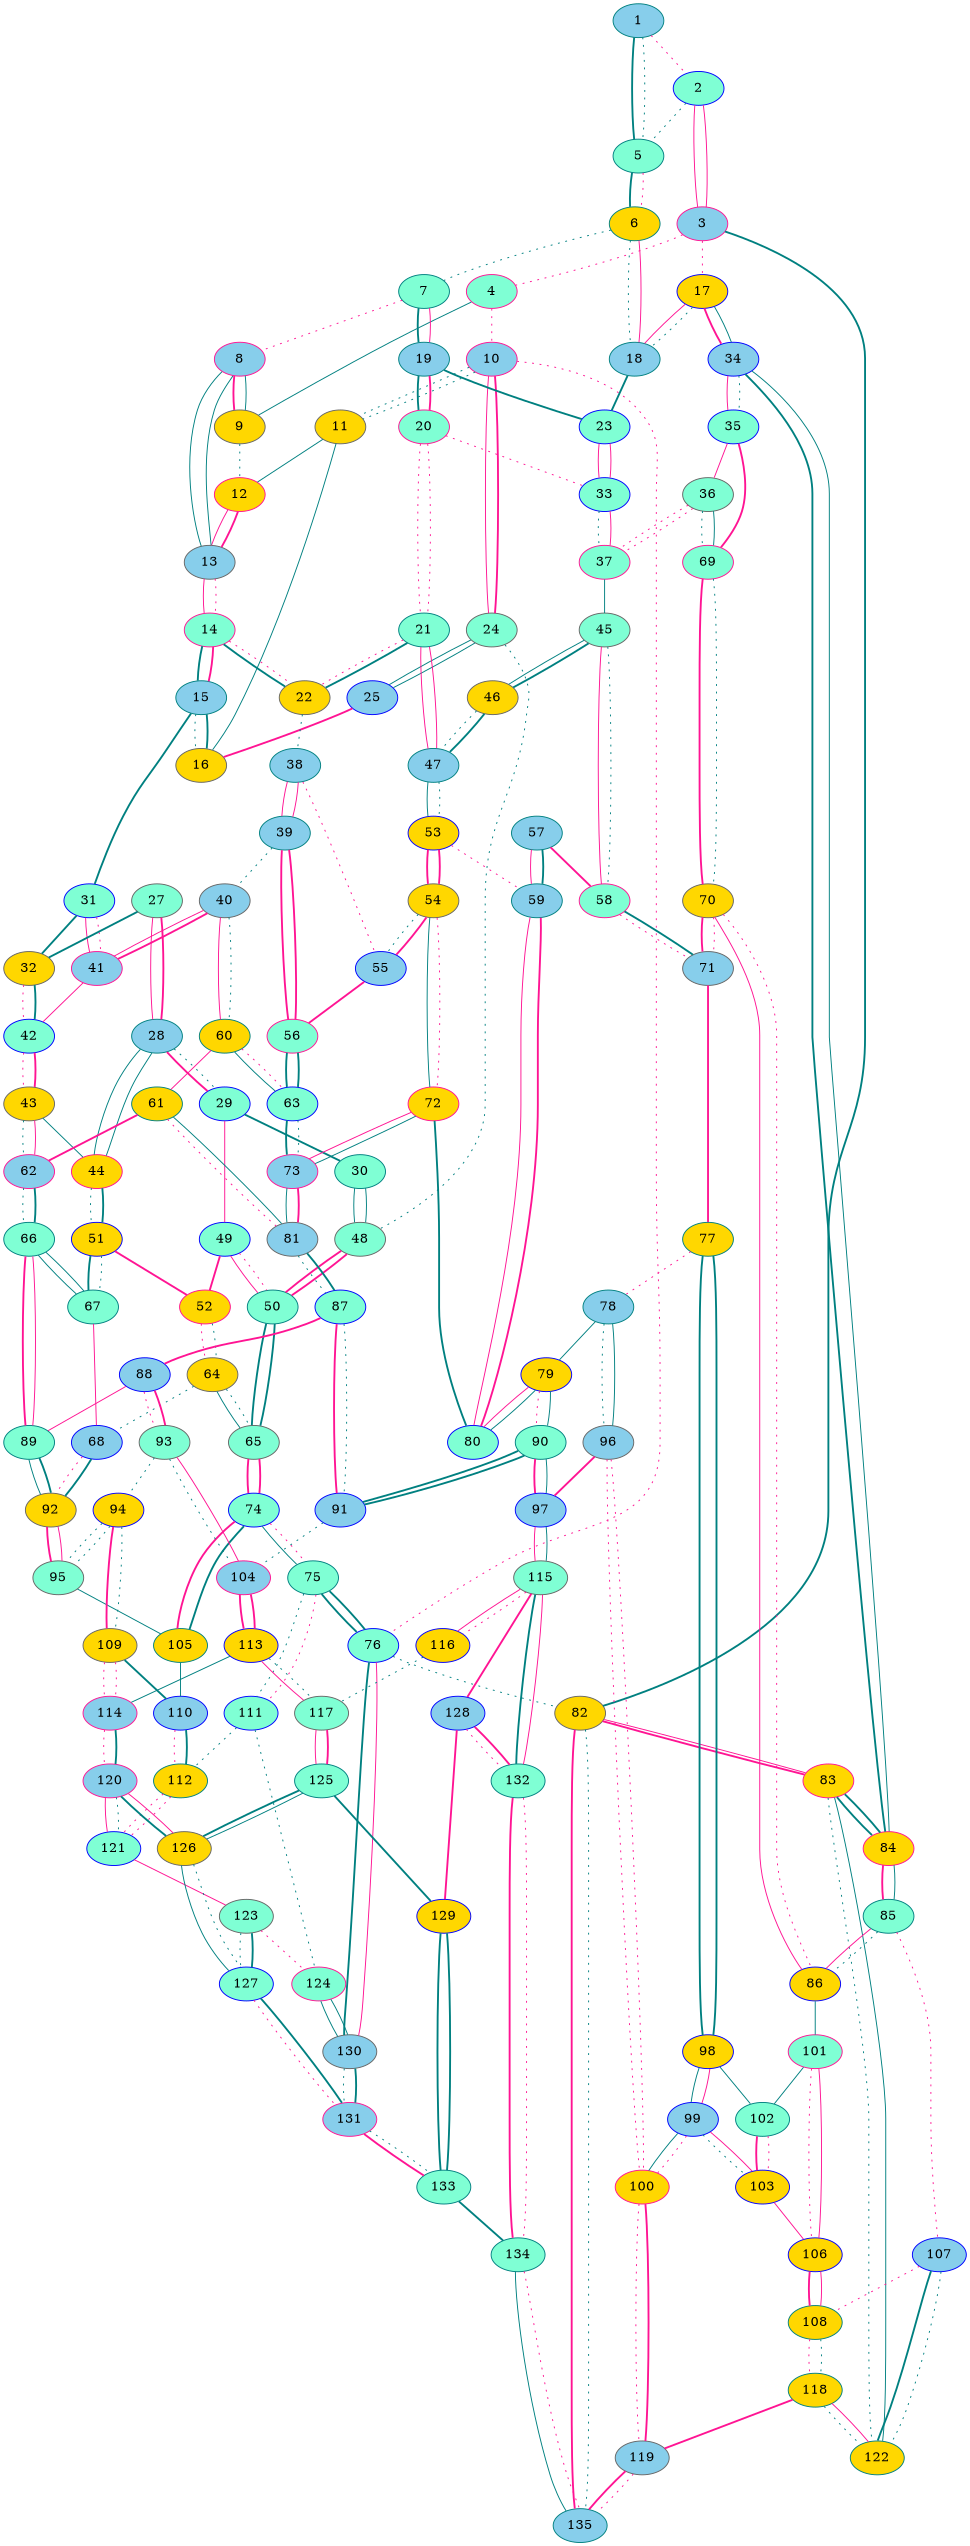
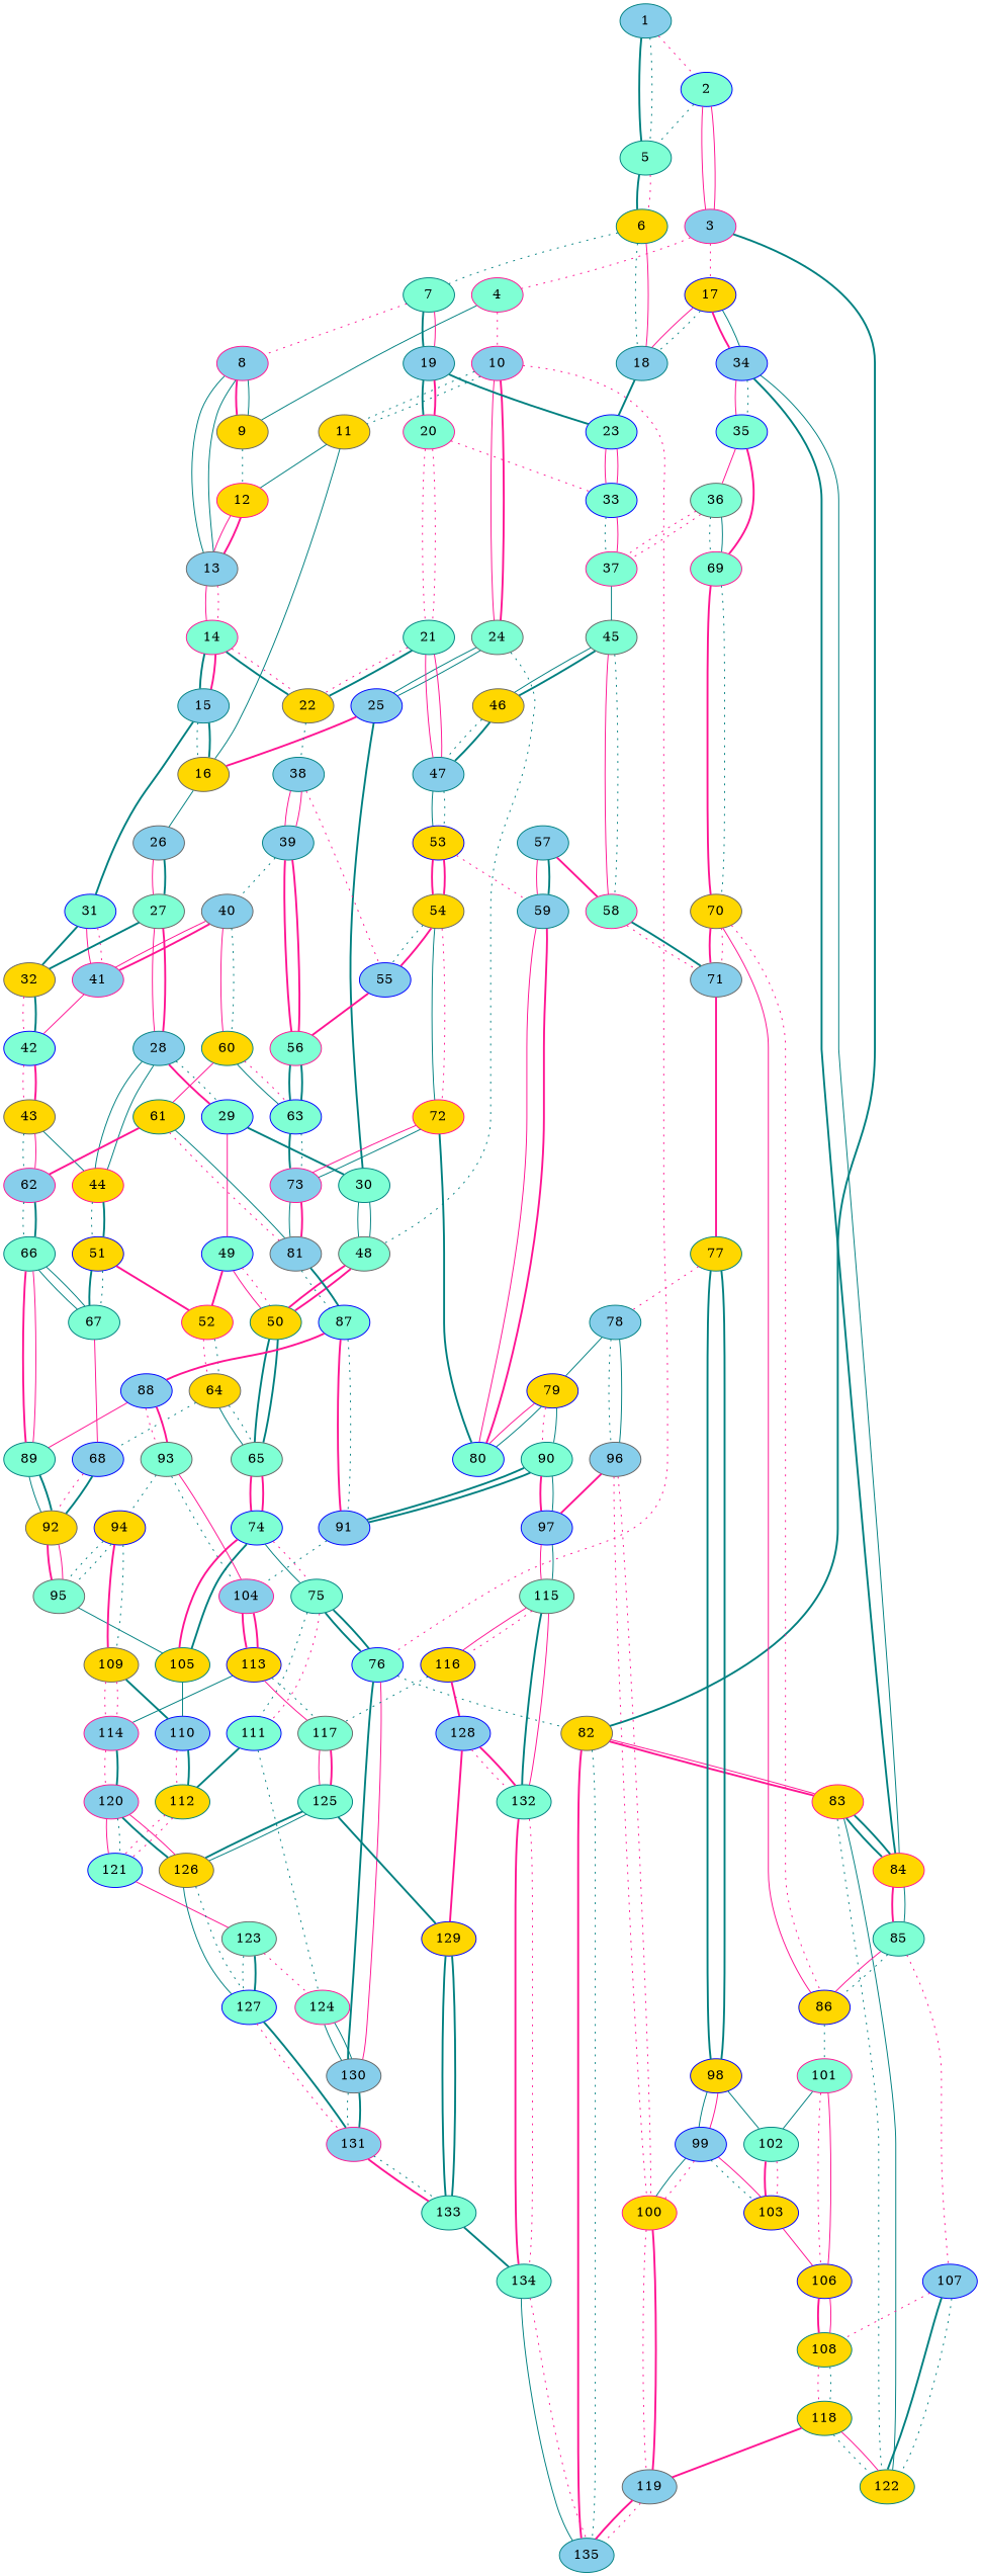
  graph {
    node [color=blue fillcolor=aquamarine style=filled]
    edge [color=deeppink style=bold]
    1 [color=teal fillcolor=skyblue]
    2
    5 [color=teal]
    3 [color=deeppink fillcolor=skyblue]
    6 [color=teal fillcolor=gold]
    4 [color=deeppink]
    17 [fillcolor=gold]
    82 [color=gray40 fillcolor=gold]
    9 [color=gray40 fillcolor=gold]
    10 [color=deeppink fillcolor=skyblue]
    18 [color=teal fillcolor=skyblue]
    34 [fillcolor=skyblue]
    83 [color=deeppink fillcolor=gold]
    135 [color=teal fillcolor=skyblue]
    12 [color=deeppink fillcolor=gold]
    11 [color=gray40 fillcolor=gold]
    24 [color=gray40]
    76
    7 [color=teal]
    8 [color=deeppink fillcolor=skyblue]
    19 [color=teal fillcolor=skyblue]
    23
    13 [color=gray40 fillcolor=skyblue]
    20 [color=deeppink]
    14 [color=deeppink]
    16 [color=gray40 fillcolor=gold]
    25 [fillcolor=skyblue]
    48 [color=gray40]
    130 [color=gray40 fillcolor=skyblue]
+   26 [color=gray40 fillcolor=skyblue]
    15 [color=teal fillcolor=skyblue]
    22 [color=gray40 fillcolor=gold]
    31
    38 [color=teal fillcolor=skyblue]
    32 [color=gray40 fillcolor=gold]
    41 [color=deeppink fillcolor=skyblue]
    27 [color=gray40]
    35
    84 [color=deeppink fillcolor=gold]
    33
    21 [color=teal]
    47 [color=teal fillcolor=skyblue]
    37 [color=deeppink]
    53 [fillcolor=gold]
    39 [color=teal fillcolor=skyblue]
    55 [fillcolor=skyblue]
    30 [color=teal]
-   50 [color=teal]
+   50 [color=teal fillcolor=gold]
    28 [color=teal fillcolor=skyblue]
    29
    44 [color=deeppink fillcolor=gold]
    42
    49
    51 [fillcolor=gold]
    52 [color=deeppink fillcolor=gold]
    43 [color=gray40 fillcolor=gold]
    45 [color=gray40]
    36 [color=gray40]
    69 [color=deeppink]
    85 [color=teal]
    70 [color=gray40 fillcolor=gold]
    46 [color=gray40 fillcolor=gold]
    58 [color=deeppink]
    40 [color=gray40 fillcolor=skyblue]
    56 [color=deeppink]
    60 [color=teal fillcolor=gold]
    63
    61 [color=teal fillcolor=gold]
    62 [color=deeppink fillcolor=skyblue]
    66 [color=teal]
    67 [color=teal]
    71 [color=gray40 fillcolor=skyblue]
    54 [color=gray40 fillcolor=gold]
    59 [color=teal fillcolor=skyblue]
    65 [color=gray40]
    64 [color=gray40 fillcolor=gold]
    74
    68 [fillcolor=skyblue]
    72 [color=deeppink fillcolor=gold]
    80
    73 [color=deeppink fillcolor=skyblue]
    57 [color=teal fillcolor=skyblue]
    77 [color=teal fillcolor=gold]
    81 [color=gray40 fillcolor=skyblue]
    87
    89 [color=teal]
    92 [color=gray40 fillcolor=gold]
    75 [color=teal]
    105 [color=teal fillcolor=gold]
    95 [color=gray40]
    86 [fillcolor=gold]
    101 [color=deeppink]
    78 [color=teal fillcolor=skyblue]
    98 [fillcolor=gold]
    111
    110 [fillcolor=skyblue]
    112 [color=teal fillcolor=gold]
    124 [color=deeppink]
    131 [color=deeppink fillcolor=skyblue]
    79 [fillcolor=gold]
    96 [color=gray40 fillcolor=skyblue]
    99 [fillcolor=skyblue]
    102 [color=teal]
    90 [color=teal]
    97 [fillcolor=skyblue]
    100 [color=deeppink fillcolor=gold]
    91 [fillcolor=skyblue]
    88 [fillcolor=skyblue]
    122 [color=teal fillcolor=gold]
    107 [fillcolor=skyblue]
    108 [color=teal fillcolor=gold]
    106 [fillcolor=gold]
    93 [color=gray40]
    104 [color=deeppink fillcolor=skyblue]
    94 [fillcolor=gold]
    115 [color=gray40]
    113 [fillcolor=gold]
    109 [color=gray40 fillcolor=gold]
    114 [color=deeppink fillcolor=skyblue]
    119 [color=gray40 fillcolor=skyblue]
    116 [fillcolor=gold]
    132 [color=teal]
    103 [fillcolor=gold]
    117 [color=gray40]
    118 [color=teal fillcolor=gold]
    120 [color=deeppink fillcolor=skyblue]
    121
    123 [color=gray40]
    125 [color=teal]
    126 [color=gray40 fillcolor=gold]
    128 [fillcolor=skyblue]
    134 [color=teal]
    129 [fillcolor=gold]
    127
    133 [color=teal]
    1 -- 2 [style=dotted]
    1 -- 5 [color=teal]
    1 -- 5 [color=teal style=dotted]
    2 -- 5 [color=teal style=dotted]
    2 -- 3 [style=solid]
    2 -- 3 [style=solid]
    5 -- 6 [color=teal]
    5 -- 6 [style=dotted]
    3 -- 4 [style=dotted]
    3 -- 17 [style=dotted]
    3 -- 82 [color=teal]
    6 -- 18 [color=teal style=dotted]
    6 -- 18 [style=solid]
    6 -- 7 [color=teal style=dotted]
    4 -- 9 [color=teal style=solid]
    4 -- 10 [style=dotted]
    17 -- 18 [style=solid]
    17 -- 18 [color=teal style=dotted]
    17 -- 34
    17 -- 34 [color=teal style=solid]
    82 -- 83
    82 -- 83 [style=solid]
    82 -- 135
    82 -- 135 [color=teal style=dotted]
    9 -- 12 [color=teal style=dotted]
    10 -- 11 [color=teal style=dotted]
    10 -- 11 [color=teal style=dotted]
    10 -- 24 [style=solid]
    10 -- 24
    10 -- 76 [style=dotted]
    18 -- 23 [color=teal]
    34 -- 35 [style=solid]
    34 -- 35 [color=teal style=dotted]
    34 -- 84 [color=teal]
    34 -- 84 [color=teal style=solid]
    83 -- 84 [color=teal]
    83 -- 84 [color=teal]
    83 -- 122 [color=teal style=dotted]
    83 -- 122 [color=teal style=solid]
    12 -- 13 [style=solid]
    12 -- 13
    11 -- 12 [color=teal style=solid]
    11 -- 16 [color=teal style=solid]
    24 -- 25 [color=teal style=solid]
    24 -- 25 [color=teal style=solid]
    24 -- 48 [color=teal style=dotted]
    76 -- 82 [color=teal style=dotted]
    76 -- 130 [color=teal]
    76 -- 130 [style=solid]
    7 -- 8 [style=dotted]
    7 -- 19 [color=teal]
    7 -- 19 [style=solid]
    8 -- 9
    8 -- 9 [color=teal style=solid]
    8 -- 13 [color=teal style=solid]
    8 -- 13 [color=teal style=solid]
    19 -- 23 [color=teal]
    19 -- 20 [color=teal]
    19 -- 20
    23 -- 33 [style=solid]
    23 -- 33 [style=solid]
    13 -- 14 [style=solid]
    13 -- 14 [style=dotted]
    20 -- 33 [style=dotted]
    20 -- 21 [style=dotted]
    20 -- 21 [style=dotted]
    14 -- 15 [color=teal]
    14 -- 15
    14 -- 22 [color=teal]
    14 -- 22 [style=dotted]
+   16 -- 26 [color=teal style=solid]
    25 -- 16
+   25 -- 30 [color=teal]
    48 -- 50
    48 -- 50
    130 -- 131 [color=teal style=dotted]
    130 -- 131 [color=teal]
+   26 -- 27 [style=solid]
+   26 -- 27 [color=teal]
    15 -- 16 [color=teal style=dotted]
    15 -- 16 [color=teal]
    15 -- 31 [color=teal]
    22 -- 38 [color=teal style=dotted]
    31 -- 32 [color=teal]
    31 -- 41 [style=solid]
    31 -- 41 [style=dotted]
    38 -- 39 [style=solid]
    38 -- 39 [style=solid]
    38 -- 55 [style=dotted]
    32 -- 42 [style=dotted]
    32 -- 42 [color=teal]
    41 -- 42 [style=solid]
    27 -- 32 [color=teal]
    27 -- 28 [style=solid]
    27 -- 28
    35 -- 36 [style=solid]
    35 -- 69
    84 -- 85
    84 -- 85 [color=teal style=solid]
    33 -- 37 [color=teal style=dotted]
    33 -- 37 [style=solid]
    21 -- 22 [style=dotted]
    21 -- 22 [color=teal]
    21 -- 47 [style=solid]
    21 -- 47 [style=solid]
    47 -- 53 [color=teal style=solid]
    47 -- 53 [color=teal style=dotted]
    37 -- 45 [color=teal style=solid]
    53 -- 54
    53 -- 54
    53 -- 59 [style=dotted]
    39 -- 40 [color=teal style=dotted]
    39 -- 56
    39 -- 56
    55 -- 56
    30 -- 48 [color=teal style=solid]
    30 -- 48 [color=teal style=solid]
    50 -- 65 [color=teal]
    50 -- 65 [color=teal]
    28 -- 29
    28 -- 29 [color=teal style=dotted]
    28 -- 44 [color=teal style=solid]
    28 -- 44 [color=teal style=solid]
    29 -- 30 [color=teal]
    29 -- 49 [style=solid]
    44 -- 51 [color=teal style=dotted]
    44 -- 51 [color=teal]
    42 -- 43 [style=dotted]
    42 -- 43
    49 -- 50 [style=solid]
    49 -- 50 [style=dotted]
    49 -- 52
    51 -- 52
    51 -- 67 [color=teal]
    51 -- 67 [color=teal style=dotted]
    52 -- 64 [style=dotted]
    52 -- 64 [color=teal style=dotted]
    43 -- 44 [color=teal style=solid]
    43 -- 62 [color=teal style=dotted]
    43 -- 62 [style=solid]
    45 -- 46 [color=teal style=solid]
    45 -- 46 [color=teal]
    45 -- 58 [style=solid]
    45 -- 58 [color=teal style=dotted]
    36 -- 37 [style=dotted]
    36 -- 37 [style=dotted]
    36 -- 69 [color=teal style=dotted]
    36 -- 69 [color=teal style=solid]
    69 -- 70
    69 -- 70 [color=teal style=dotted]
    85 -- 86 [style=solid]
    85 -- 86 [color=teal style=dotted]
    85 -- 107 [style=dotted]
    70 -- 71
    70 -- 71 [style=dotted]
    70 -- 86 [style=solid]
    70 -- 86 [style=dotted]
    46 -- 47 [color=teal style=dotted]
    46 -- 47 [color=teal]
    58 -- 71 [style=dotted]
    58 -- 71 [color=teal]
    40 -- 41 [style=solid]
    40 -- 41
    40 -- 60 [style=solid]
    40 -- 60 [color=teal style=dotted]
    56 -- 63 [color=teal]
    56 -- 63 [color=teal]
    60 -- 63 [color=teal style=solid]
    60 -- 63 [style=dotted]
    60 -- 61 [style=solid]
    63 -- 73 [color=teal]
    63 -- 73 [color=teal style=dotted]
    61 -- 62
    61 -- 81 [style=dotted]
    61 -- 81 [color=teal style=solid]
    62 -- 66 [color=teal style=dotted]
    62 -- 66 [color=teal]
    66 -- 67 [color=teal style=solid]
    66 -- 67 [color=teal style=solid]
    66 -- 89
    66 -- 89 [style=solid]
    67 -- 68 [style=solid]
    71 -- 77
    54 -- 55 [color=teal style=dotted]
    54 -- 55
    54 -- 72 [color=teal style=solid]
    54 -- 72 [style=dotted]
    59 -- 80 [style=solid]
    59 -- 80
    65 -- 74
    65 -- 74
    64 -- 65 [color=teal style=solid]
    64 -- 65 [color=teal style=dotted]
    64 -- 68 [color=teal style=dotted]
    74 -- 75 [color=teal style=solid]
    74 -- 75 [style=dotted]
    74 -- 105
    74 -- 105 [color=teal]
    68 -- 92 [style=dotted]
    68 -- 92 [color=teal]
    72 -- 80 [color=teal]
    72 -- 73 [style=solid]
    72 -- 73 [color=teal style=solid]
    73 -- 81 [color=teal style=solid]
    73 -- 81
    57 -- 58
    57 -- 59 [style=solid]
    57 -- 59 [color=teal]
    77 -- 78 [style=dotted]
    77 -- 98 [color=teal]
    77 -- 98 [color=teal]
    81 -- 87 [color=teal style=dotted]
    81 -- 87 [color=teal]
    87 -- 91
    87 -- 91 [color=teal style=dotted]
    87 -- 88
    89 -- 92 [color=teal style=solid]
    89 -- 92 [color=teal]
    92 -- 95
    92 -- 95 [style=solid]
    75 -- 76 [color=teal]
    75 -- 76 [color=teal]
    75 -- 111 [color=teal style=dotted]
    75 -- 111 [style=dotted]
    105 -- 110 [color=teal style=solid]
    95 -- 105 [color=teal style=solid]
-   86 -- 101 [color=teal style=solid]
+   86 -- 101 [color=teal style=dotted]
    101 -- 102 [color=teal style=solid]
    101 -- 106 [style=dotted]
    101 -- 106 [style=solid]
    78 -- 79 [color=teal style=solid]
    78 -- 96 [color=teal style=dotted]
    78 -- 96 [color=teal style=solid]
    98 -- 99 [color=teal style=solid]
    98 -- 99 [style=solid]
    98 -- 102 [color=teal style=solid]
-   111 -- 112 [color=teal style=dotted]
+   111 -- 112 [color=teal]
    111 -- 124 [color=teal style=dotted]
    110 -- 112 [style=dotted]
    110 -- 112 [color=teal]
    112 -- 121 [style=dotted]
    112 -- 121 [style=dotted]
    124 -- 130 [color=teal style=solid]
    124 -- 130 [color=teal style=solid]
    131 -- 133
    131 -- 133 [color=teal style=dotted]
    79 -- 80 [style=solid]
    79 -- 80 [color=teal style=solid]
    79 -- 90 [style=dotted]
    79 -- 90 [color=teal style=solid]
    96 -- 97
    96 -- 100 [style=dotted]
    96 -- 100 [style=dotted]
    99 -- 100 [color=teal style=solid]
    99 -- 100 [style=dotted]
    99 -- 103 [color=teal style=dotted]
    99 -- 103 [style=solid]
    102 -- 103
    102 -- 103 [style=dotted]
    90 -- 97
    90 -- 97 [color=teal style=solid]
    90 -- 91 [color=teal]
    90 -- 91 [color=teal]
    97 -- 115 [style=solid]
    97 -- 115 [color=teal style=solid]
    100 -- 119 [style=dotted]
    100 -- 119
    91 -- 104 [color=teal style=dotted]
    88 -- 89 [style=solid]
    88 -- 93 [style=dotted]
    88 -- 93
    107 -- 122 [color=teal]
    107 -- 122 [color=teal style=dotted]
    107 -- 108 [style=dotted]
    108 -- 118 [style=dotted]
    108 -- 118 [color=teal style=dotted]
    106 -- 108
    106 -- 108 [style=solid]
    93 -- 104 [color=teal style=dotted]
    93 -- 104 [style=solid]
    93 -- 94 [color=teal style=dotted]
    104 -- 113
    104 -- 113
    94 -- 95 [color=teal style=dotted]
    94 -- 95 [color=teal style=dotted]
    94 -- 109
    94 -- 109 [color=teal style=dotted]
    115 -- 116 [style=solid]
    115 -- 116 [style=dotted]
    115 -- 132 [color=teal]
    115 -- 132 [style=solid]
    113 -- 114 [color=teal style=solid]
    113 -- 117 [style=solid]
    113 -- 117 [color=teal style=dotted]
    109 -- 110 [color=teal]
    109 -- 114 [style=dotted]
    109 -- 114 [style=dotted]
    114 -- 120 [style=dotted]
    114 -- 120 [color=teal]
    119 -- 135
    119 -- 135 [style=dotted]
    116 -- 117 [color=teal style=dotted]
-   115 -- 128
+   116 -- 128
    132 -- 134
    132 -- 134 [style=dotted]
    103 -- 106 [style=solid]
    117 -- 125 [style=solid]
    117 -- 125
    118 -- 122 [color=teal style=dotted]
    118 -- 122 [style=solid]
    118 -- 119
    120 -- 121 [style=solid]
    120 -- 121 [color=teal style=dotted]
    120 -- 126 [color=teal]
    120 -- 126 [style=solid]
    121 -- 123 [style=solid]
    123 -- 124 [style=dotted]
    123 -- 127 [color=teal style=dotted]
    123 -- 127 [color=teal]
    125 -- 126 [color=teal]
    125 -- 126 [color=teal style=solid]
    125 -- 129 [color=teal]
    126 -- 127 [color=teal style=solid]
    126 -- 127 [color=teal style=dotted]
    128 -- 132 [style=dotted]
    128 -- 132
    128 -- 129
    134 -- 135 [color=teal style=solid]
    134 -- 135 [style=dotted]
    129 -- 133 [color=teal]
    129 -- 133 [color=teal]
    127 -- 131 [style=dotted]
    127 -- 131 [color=teal]
    133 -- 134 [color=teal]
  }
